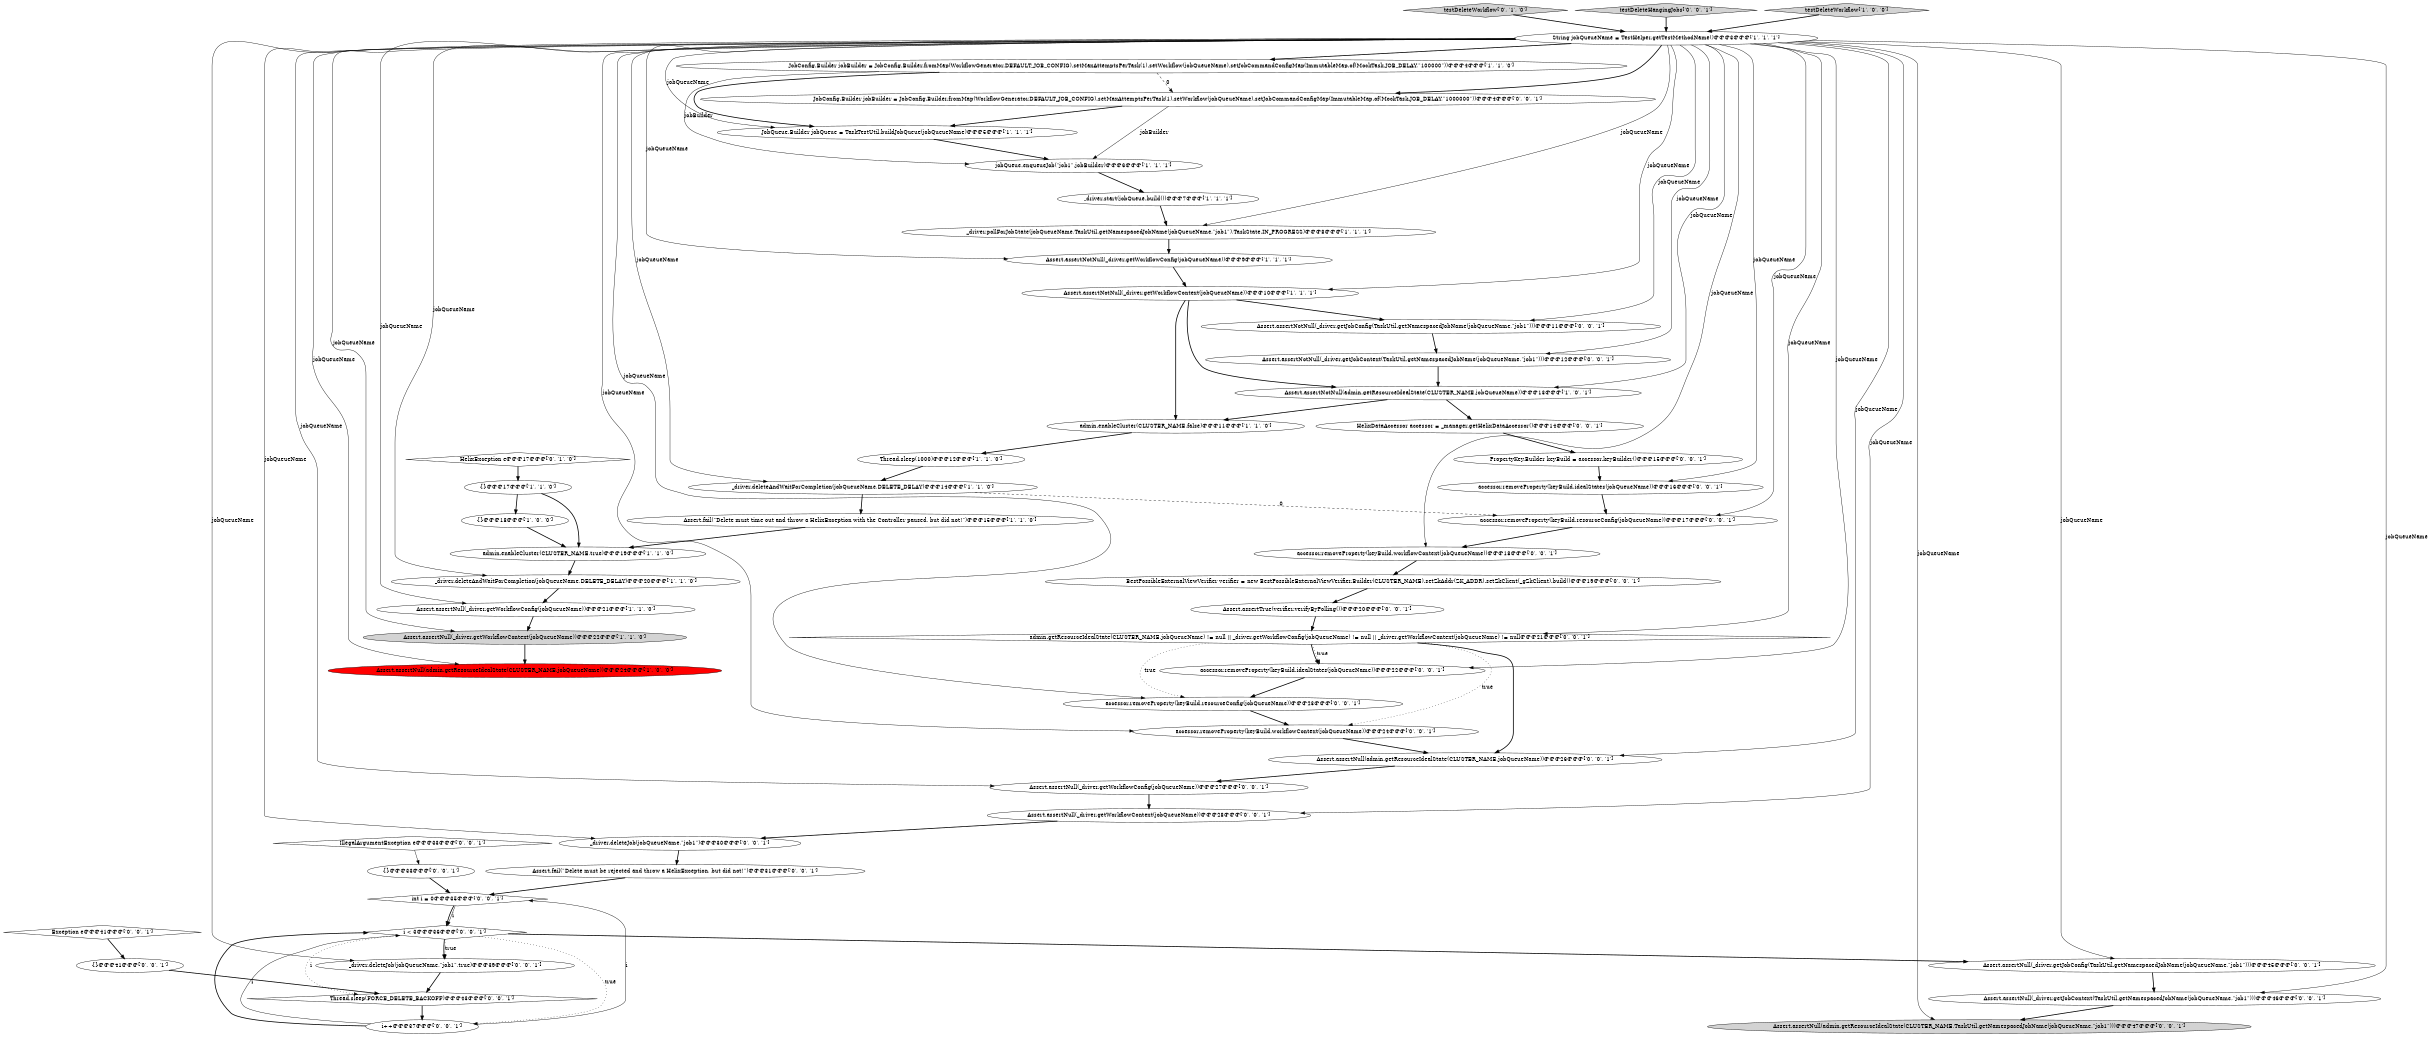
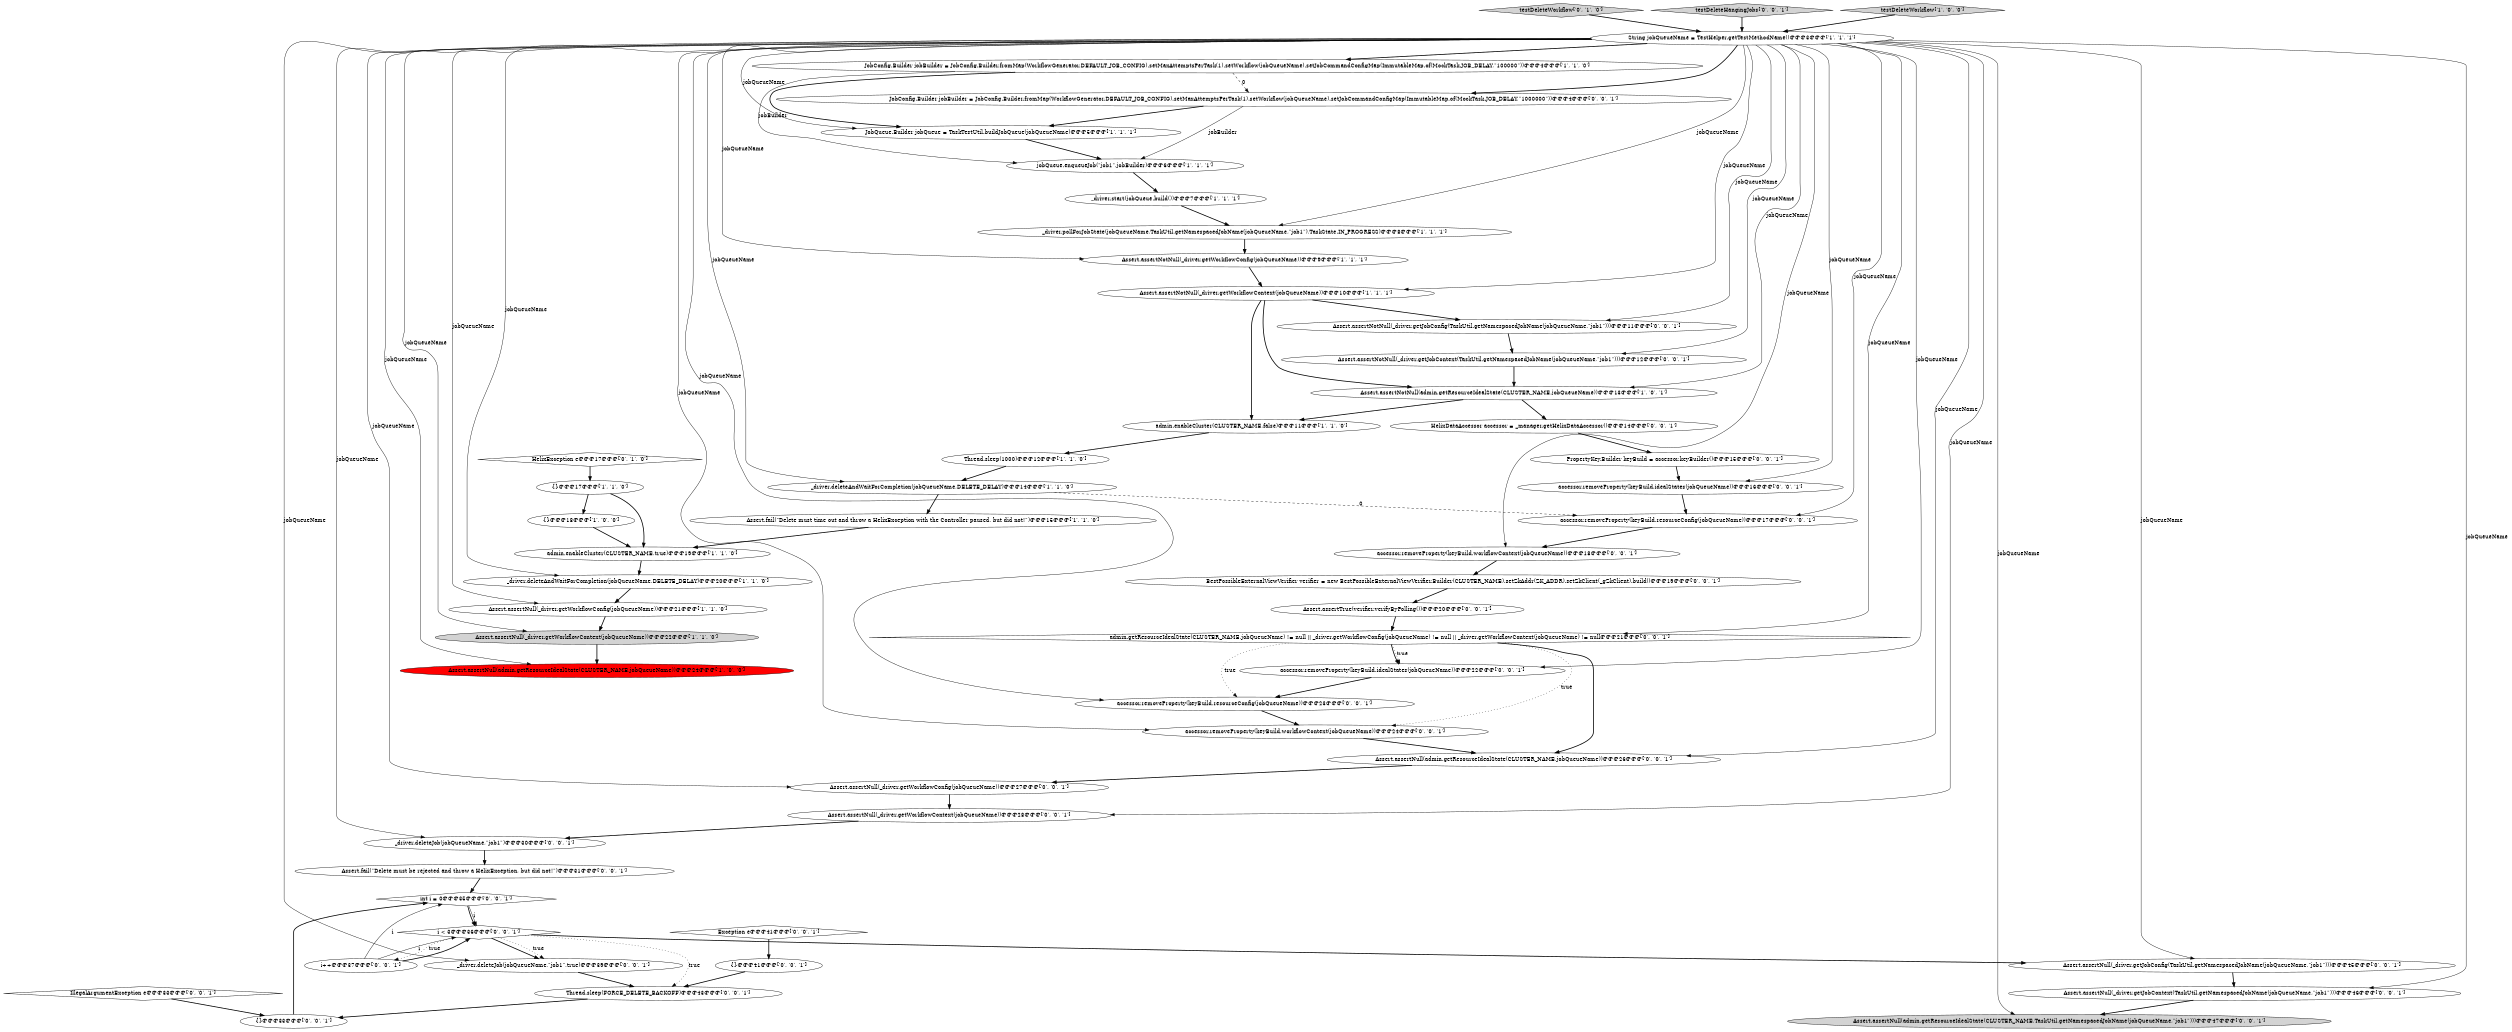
  digraph {
    node [fillcolor=white shape=ellipse style=filled]
    edge [style=bold]
    n1 [label="admin.enableCluster(CLUSTER_NAME,true)@@@19@@@['1', '1', '0']"]
    n2 [label="_driver.deleteAndWaitForCompletion(jobQueueName,DELETE_DELAY)@@@20@@@['1', '1', '0']"]
    n3 [label="Assert.assertNull(_driver.getWorkflowConfig(jobQueueName))@@@21@@@['1', '1', '0']"]
    n4 [label="_driver.deleteAndWaitForCompletion(jobQueueName,DELETE_DELAY)@@@14@@@['1', '1', '0']"]
    n5 [label="accessor.removeProperty(keyBuild.resourceConfig(jobQueueName))@@@17@@@['0', '0', '1']"]
    n6 [label="Assert.fail(\"Delete must time out and throw a HelixException with the Controller paused, but did not!\")@@@15@@@['1', '1', '0']"]
    n7 [label="accessor.removeProperty(keyBuild.workflowContext(jobQueueName))@@@18@@@['0', '0', '1']"]
    n8 [label="JobConfig.Builder jobBuilder = JobConfig.Builder.fromMap(WorkflowGenerator.DEFAULT_JOB_CONFIG).setMaxAttemptsPerTask(1).setWorkflow(jobQueueName).setJobCommandConfigMap(ImmutableMap.of(MockTask.JOB_DELAY,\"1000000\"))@@@4@@@['0', '0', '1']"]
    n9 [label="JobQueue.Builder jobQueue = TaskTestUtil.buildJobQueue(jobQueueName)@@@5@@@['1', '1', '1']"]
    n10 [label="jobQueue.enqueueJob(\"job1\",jobBuilder)@@@6@@@['1', '1', '1']"]
    n11 [label="_driver.start(jobQueue.build())@@@7@@@['1', '1', '1']"]
    n12 [label="accessor.removeProperty(keyBuild.workflowContext(jobQueueName))@@@24@@@['0', '0', '1']"]
    n13 [label="Assert.assertNull(admin.getResourceIdealState(CLUSTER_NAME,jobQueueName))@@@26@@@['0', '0', '1']"]
    n14 [label="Assert.assertNull(_driver.getWorkflowConfig(jobQueueName))@@@27@@@['0', '0', '1']"]
    n15 [fillcolor=red label="Assert.assertNull(admin.getResourceIdealState(CLUSTER_NAME,jobQueueName))@@@24@@@['1', '0', '0']"]
    n16 [label="Assert.assertNotNull(admin.getResourceIdealState(CLUSTER_NAME,jobQueueName))@@@13@@@['1', '0', '1']"]
    n17 [label="HelixDataAccessor accessor = _manager.getHelixDataAccessor()@@@14@@@['0', '0', '1']"]
    n18 [label="admin.enableCluster(CLUSTER_NAME,false)@@@11@@@['1', '1', '0']"]
    n19 [label="PropertyKey.Builder keyBuild = accessor.keyBuilder()@@@15@@@['0', '0', '1']"]
    n20 [label="Thread.sleep(1000)@@@12@@@['1', '1', '0']"]
    n21 [label="_driver.deleteJob(jobQueueName,\"job1\",true)@@@39@@@['0', '0', '1']"]
-   n22 [label="Thread.sleep(FORCE_DELETE_BACKOFF)@@@43@@@['0', '0', '1']" shape=diamond]
+   n22 [label="Thread.sleep(FORCE_DELETE_BACKOFF)@@@43@@@['0', '0', '1']"]
    n23 [label="i++@@@37@@@['0', '0', '1']"]
    n24 [fillcolor=lightgray label="Assert.assertNull(_driver.getWorkflowContext(jobQueueName))@@@22@@@['1', '1', '0']"]
    n25 [label="Assert.assertNotNull(_driver.getWorkflowConfig(jobQueueName))@@@9@@@['1', '1', '1']"]
    n26 [label="Assert.assertNotNull(_driver.getWorkflowContext(jobQueueName))@@@10@@@['1', '1', '1']"]
    n27 [label="Assert.assertNotNull(_driver.getJobConfig(TaskUtil.getNamespacedJobName(jobQueueName,\"job1\")))@@@11@@@['0', '0', '1']"]
    n28 [label="Assert.fail(\"Delete must be rejected and throw a HelixException, but did not!\")@@@31@@@['0', '0', '1']"]
    n29 [label="int i = 0@@@35@@@['0', '0', '1']" shape=diamond]
    n30 [label="i < 3@@@36@@@['0', '0', '1']" shape=diamond]
    n31 [label="accessor.removeProperty(keyBuild.idealStates(jobQueueName))@@@22@@@['0', '0', '1']"]
    n32 [label="accessor.removeProperty(keyBuild.resourceConfig(jobQueueName))@@@23@@@['0', '0', '1']"]
    n33 [label="_driver.pollForJobState(jobQueueName,TaskUtil.getNamespacedJobName(jobQueueName,\"job1\"),TaskState.IN_PROGRESS)@@@8@@@['1', '1', '1']"]
    n34 [label="Assert.assertNull(_driver.getJobConfig(TaskUtil.getNamespacedJobName(jobQueueName,\"job1\")))@@@45@@@['0', '0', '1']"]
    n35 [label="Assert.assertNull(_driver.getWorkflowContext(jobQueueName))@@@28@@@['0', '0', '1']"]
    n36 [label="_driver.deleteJob(jobQueueName,\"job1\")@@@30@@@['0', '0', '1']"]
    n37 [label="Assert.assertTrue(verifier.verifyByPolling())@@@20@@@['0', '0', '1']"]
    n38 [label="admin.getResourceIdealState(CLUSTER_NAME,jobQueueName) != null || _driver.getWorkflowConfig(jobQueueName) != null || _driver.getWorkflowContext(jobQueueName) != null@@@21@@@['0', '0', '1']" shape=diamond]
    n39 [label="accessor.removeProperty(keyBuild.idealStates(jobQueueName))@@@16@@@['0', '0', '1']"]
    n40 [label="Exception e@@@41@@@['0', '0', '1']" shape=diamond]
    n41 [label="{}@@@41@@@['0', '0', '1']"]
    n42 [label="JobConfig.Builder jobBuilder = JobConfig.Builder.fromMap(WorkflowGenerator.DEFAULT_JOB_CONFIG).setMaxAttemptsPerTask(1).setWorkflow(jobQueueName).setJobCommandConfigMap(ImmutableMap.of(MockTask.JOB_DELAY,\"100000\"))@@@4@@@['1', '1', '0']"]
    n43 [label="Assert.assertNotNull(_driver.getJobContext(TaskUtil.getNamespacedJobName(jobQueueName,\"job1\")))@@@12@@@['0', '0', '1']"]
    n44 [label="{}@@@18@@@['1', '0', '0']"]
    n45 [label="BestPossibleExternalViewVerifier verifier = new BestPossibleExternalViewVerifier.Builder(CLUSTER_NAME).setZkAddr(ZK_ADDR).setZkClient(_gZkClient).build()@@@19@@@['0', '0', '1']"]
    n46 [label="{}@@@17@@@['1', '1', '0']"]
    n47 [fillcolor=lightgray label="testDeleteWorkflow['0', '1', '0']" shape=diamond]
    n48 [label="String jobQueueName = TestHelper.getTestMethodName()@@@3@@@['1', '1', '1']"]
    n49 [fillcolor=lightgray label="Assert.assertNull(admin.getResourceIdealState(CLUSTER_NAME,TaskUtil.getNamespacedJobName(jobQueueName,\"job1\")))@@@47@@@['0', '0', '1']"]
    n50 [label="Assert.assertNull(_driver.getJobContext(TaskUtil.getNamespacedJobName(jobQueueName,\"job1\")))@@@46@@@['0', '0', '1']"]
    n51 [fillcolor=lightgray label="testDeleteHangingJobs['0', '0', '1']" shape=diamond]
    n52 [label="{}@@@33@@@['0', '0', '1']"]
    n53 [fillcolor=lightgray label="testDeleteWorkflow['1', '0', '0']" shape=diamond]
    n54 [label="IllegalArgumentException e@@@33@@@['0', '0', '1']" shape=diamond]
    n55 [label="HelixException e@@@17@@@['0', '1', '0']" shape=diamond]
    n1 -> n2
    n2 -> n3
    n3 -> n24
    n4 -> n5 [label=0 style=dashed]
    n4 -> n6
    n5 -> n7
    n6 -> n1
    n7 -> n45
    n8 -> n9
    n8 -> n10 [label=jobBuilder style=solid]
    n9 -> n10
    n10 -> n11
    n11 -> n33
    n12 -> n13
    n13 -> n14
    n14 -> n35
    n16 -> n17
    n16 -> n18
    n17 -> n19
    n18 -> n20
    n19 -> n39
    n20 -> n4
    n21 -> n22
-   n22 -> n23
+   n22 -> n52
    n23 -> n29 [label=i style=solid]
    n23 -> n30
    n23 -> n30 [label=i style=solid]
    n24 -> n15
    n25 -> n26
    n26 -> n16
    n26 -> n18
    n26 -> n27
    n27 -> n43
    n28 -> n29
    n29 -> n30 [label=i style=solid]
    n29 -> n30
    n30 -> n21
    n30 -> n21 [label=true style=dotted]
-   n30 -> n22 [label=i style=dotted]
+   n30 -> n22 [label=true style=dotted]
    n30 -> n23 [label=true style=dotted]
    n30 -> n34
    n31 -> n32
    n32 -> n12
    n33 -> n25
    n34 -> n50
    n35 -> n36
    n36 -> n28
    n37 -> n38
    n38 -> n12 [label=true style=dotted]
    n38 -> n13
    n38 -> n31 [label=true style=dotted]
    n38 -> n31
    n38 -> n32 [label=true style=dotted]
    n39 -> n5
    n40 -> n41
    n41 -> n22
    n42 -> n8 [label=0 style=dashed]
    n42 -> n9
    n42 -> n10 [label=jobBuilder style=solid]
    n43 -> n16
    n44 -> n1
    n45 -> n37
    n46 -> n1
    n46 -> n44
    n47 -> n48
    n48 -> n2 [label=jobQueueName style=solid]
    n48 -> n3 [label=jobQueueName style=solid]
    n48 -> n4 [label=jobQueueName style=solid]
    n48 -> n5 [label=jobQueueName style=solid]
    n48 -> n7 [label=jobQueueName style=solid]
    n48 -> n8
    n48 -> n9 [label=jobQueueName style=solid]
    n48 -> n12 [label=jobQueueName style=solid]
    n48 -> n13 [label=jobQueueName style=solid]
    n48 -> n14 [label=jobQueueName style=solid]
    n48 -> n15 [label=jobQueueName style=solid]
    n48 -> n16 [label=jobQueueName style=solid]
    n48 -> n21 [label=jobQueueName style=solid]
    n48 -> n24 [label=jobQueueName style=solid]
    n48 -> n25 [label=jobQueueName style=solid]
    n48 -> n26 [label=jobQueueName style=solid]
    n48 -> n27 [label=jobQueueName style=solid]
    n48 -> n31 [label=jobQueueName style=solid]
    n48 -> n32 [label=jobQueueName style=solid]
    n48 -> n33 [label=jobQueueName style=solid]
    n48 -> n34 [label=jobQueueName style=solid]
    n48 -> n35 [label=jobQueueName style=solid]
    n48 -> n36 [label=jobQueueName style=solid]
    n48 -> n38 [label=jobQueueName style=solid]
    n48 -> n39 [label=jobQueueName style=solid]
    n48 -> n42
    n48 -> n43 [label=jobQueueName style=solid]
    n48 -> n49 [label=jobQueueName style=solid]
    n48 -> n50 [label=jobQueueName style=solid]
    n50 -> n49
    n51 -> n48
    n52 -> n29
    n53 -> n48
-   n54 -> n52 [style=solid]
+   n54 -> n52
    n55 -> n46
  }
